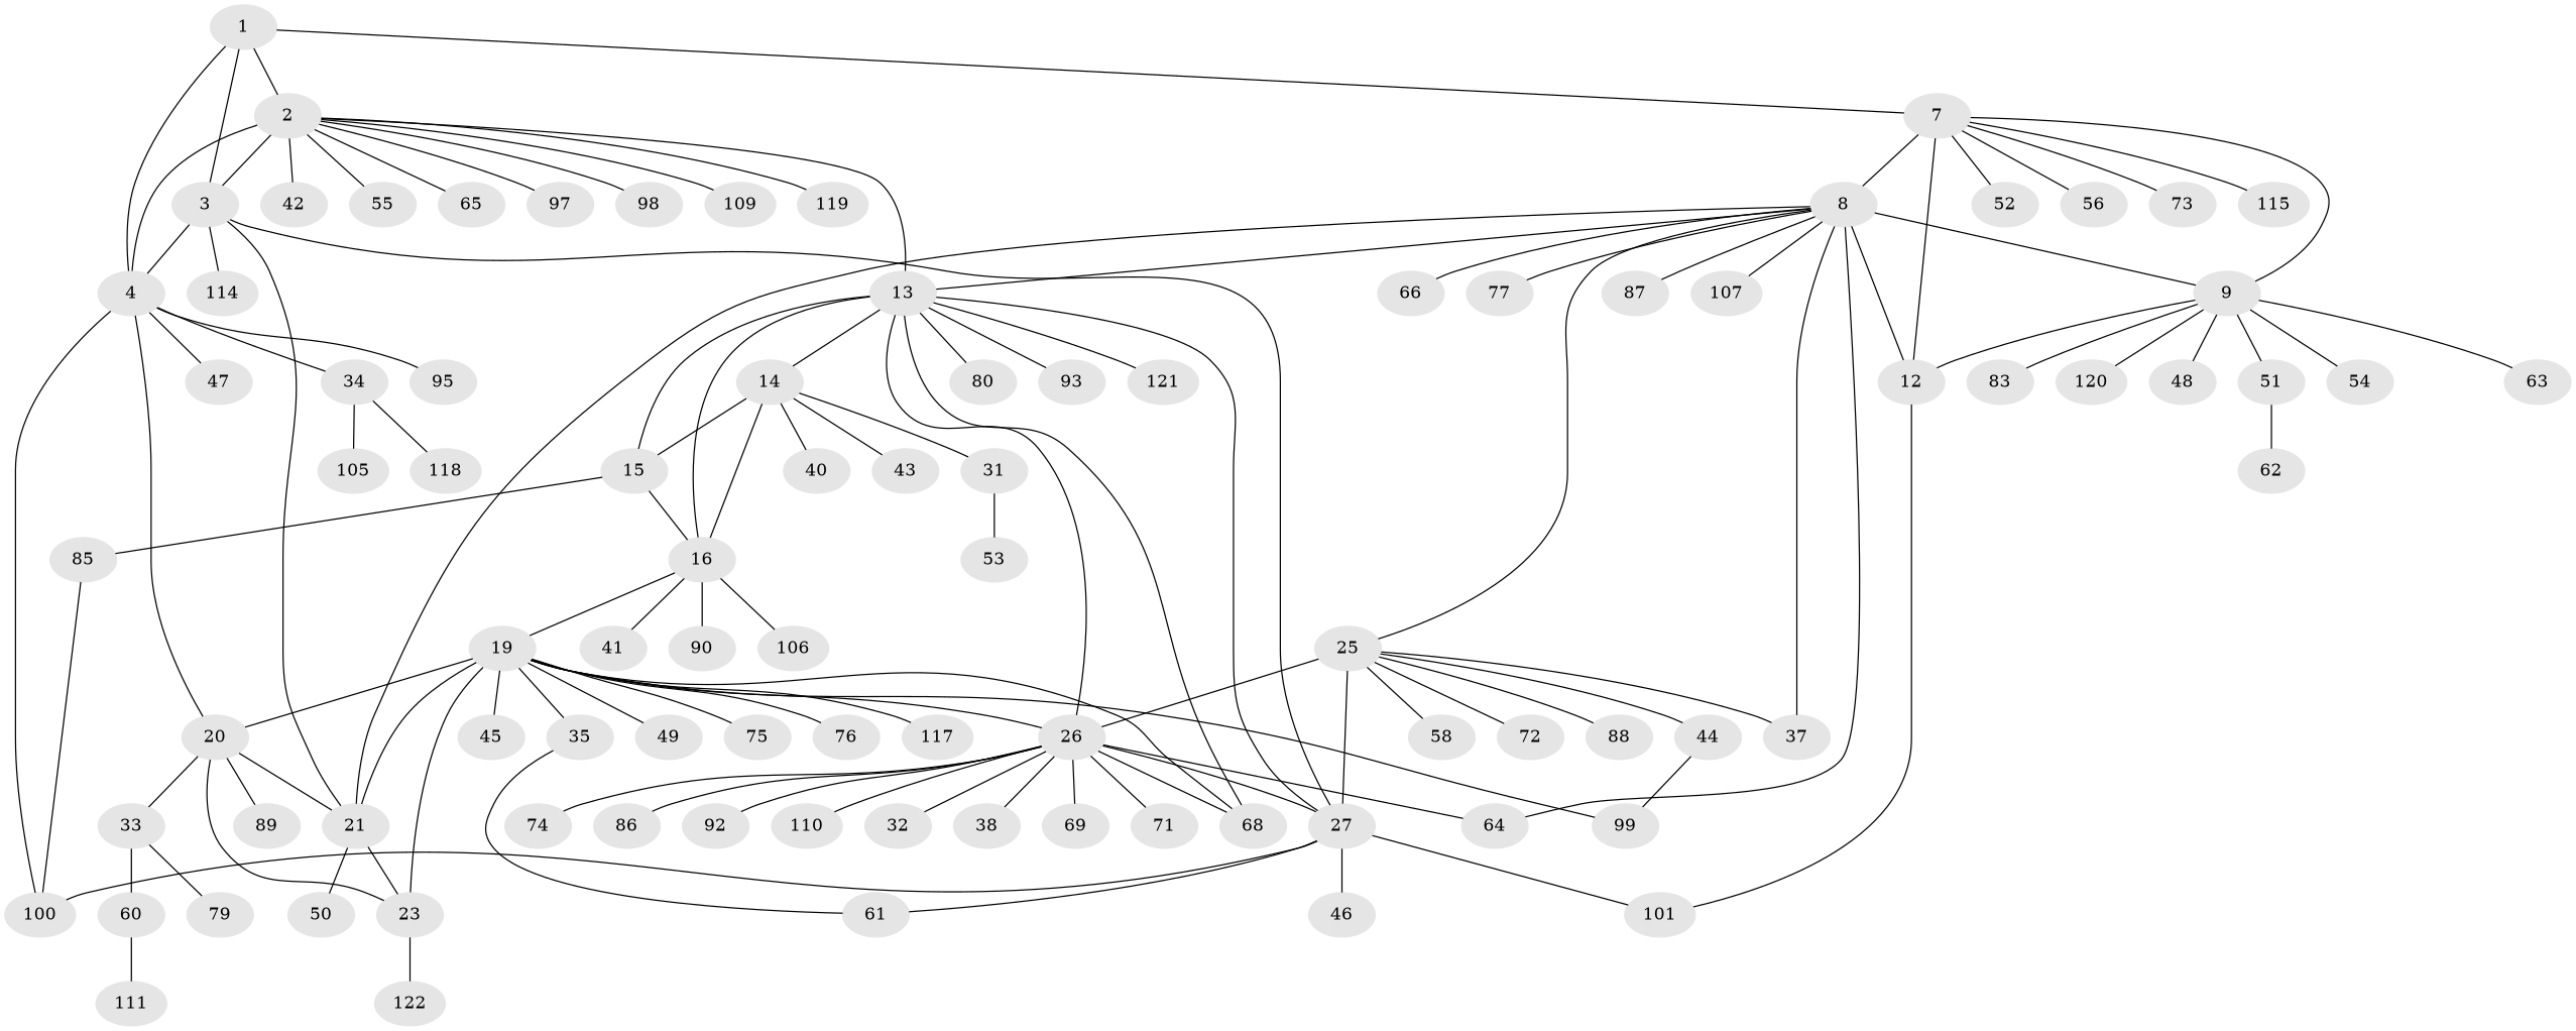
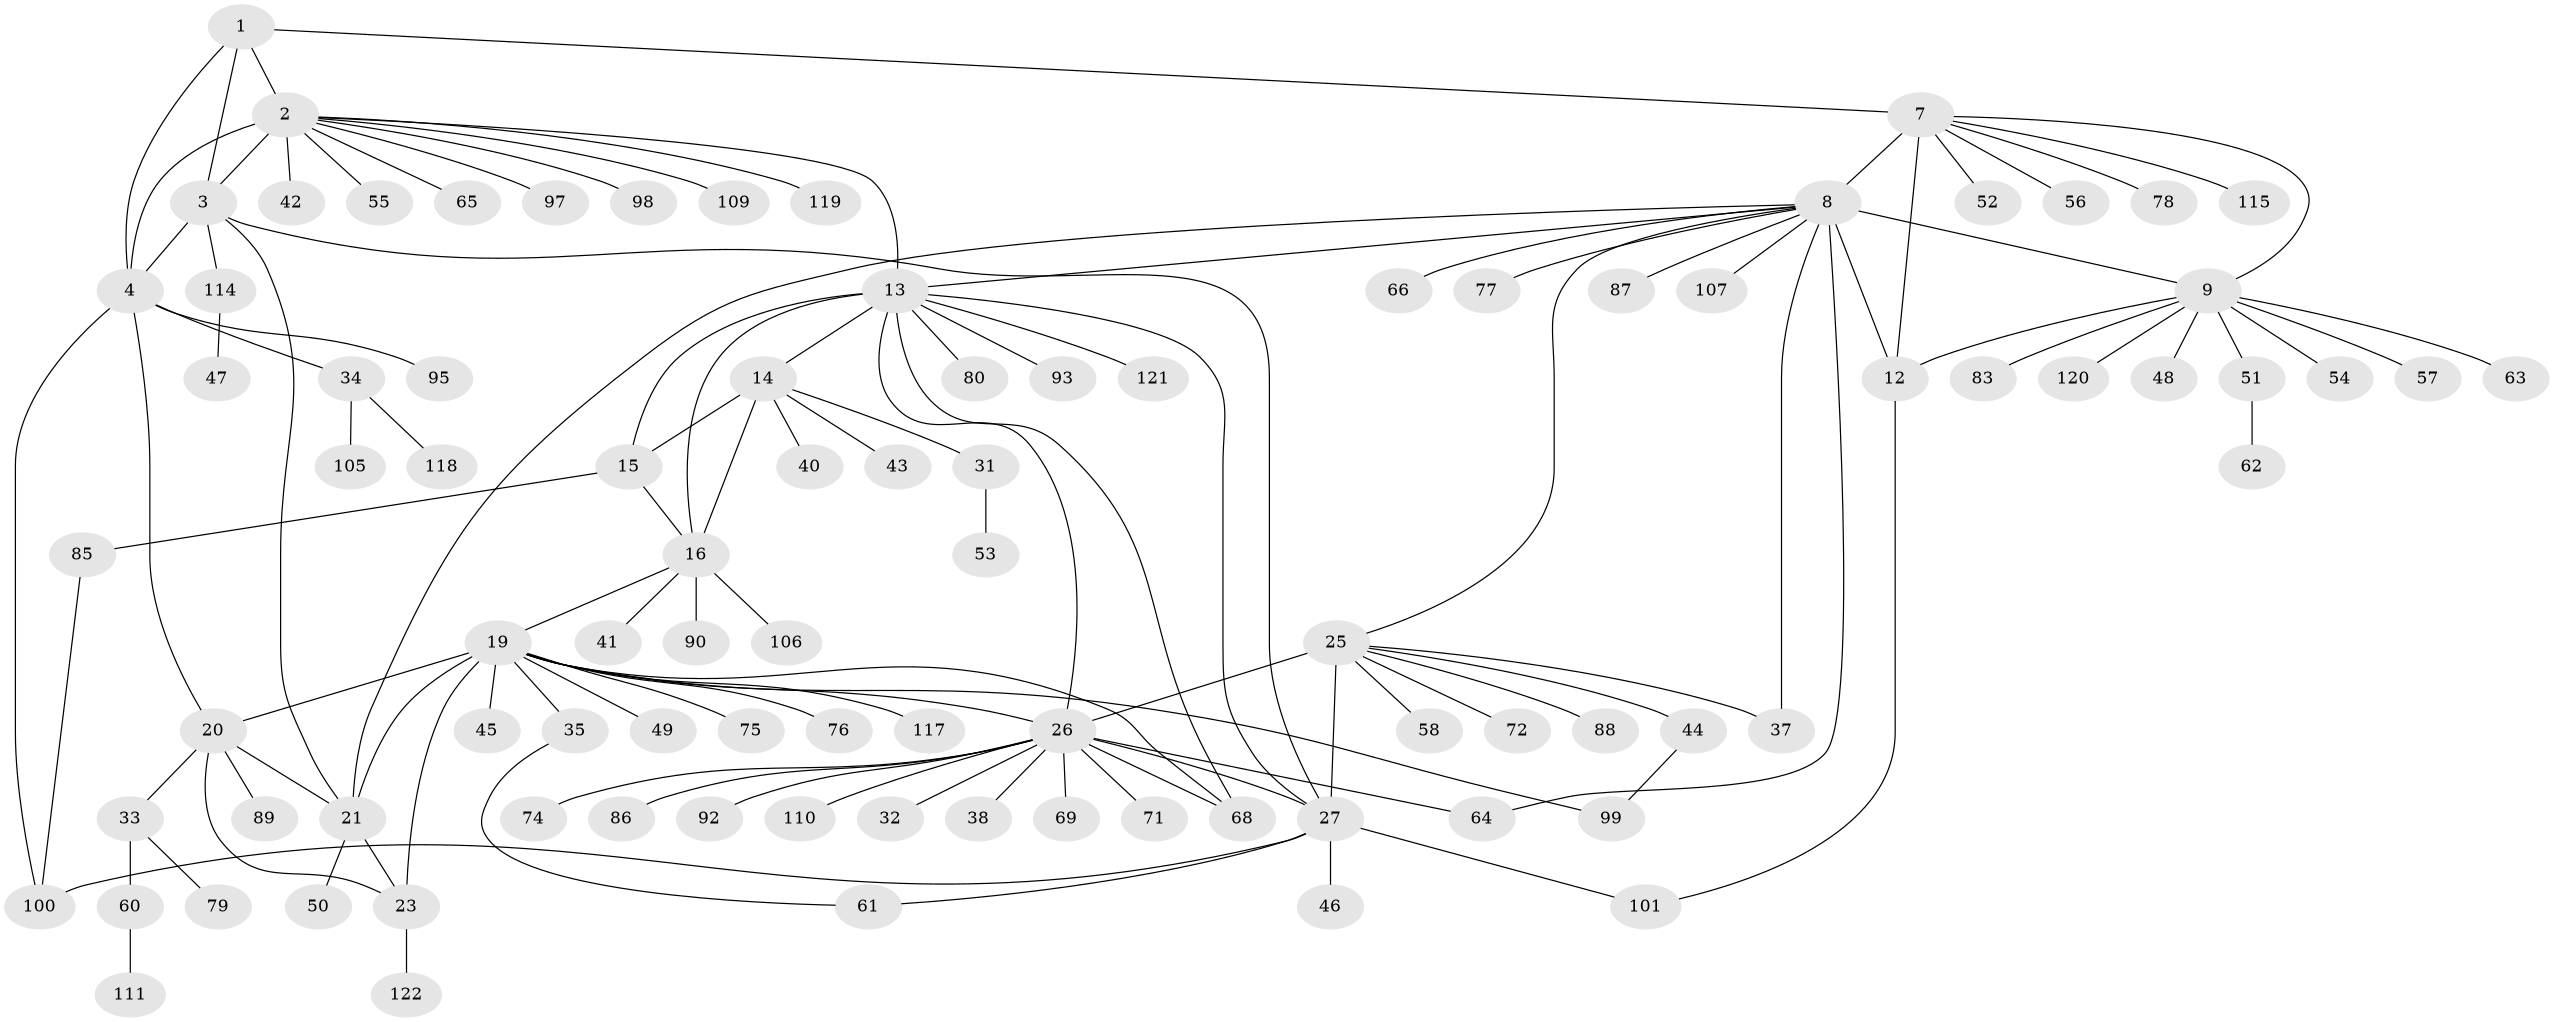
  graph {
    node [color=gray90 style=filled]
    2 [super="+6"]
    3 [super="+36"]
    4 [super="+5"]
    13 [super="+59"]
    42
    55
    65
    97
    98
    109
    119
    1
    7 [super="+11"]
    21 [super="+24"]
    27 [super="+28"]
    114
    20 [super="+39"]
    34 [super="+67"]
    47
    95
    100 [super="+116"]
    8 [super="+10"]
    9 [super="+103"]
    12
    52 [super="+91"]
    56
-   78 [label=73]
+   78
    115
    14 [super="+17"]
    15 [super="+84"]
    16 [super="+18"]
    26 [super="+30"]
    68 [super="+70"]
    n34 [label=80]
    93
    121
    23 [super="+82"]
    50
    101
    46
    61 [super="+102"]
    33 [super="+104"]
    89
    105
    118
    25 [super="+29"]
    37
    64
    66 [super="+96"]
    77 [super="+113"]
    87
    107
    48
    51
    54
+   57
    63
    83
    120
    44
    58
    72
    88
    62 [super="+80"]
    31
    40
    43
    85
    19 [super="+22"]
    41
    90
    106
    32
    38
    69
    71
    74
    86
    92
    110
    53 [super="+73"]
    35 [super="+108"]
    45 [super="+112"]
    49
    75
    76
    99
    117
    122
    60
    79
    111
    2 -- 3 [weight=2]
    2 -- 4 [weight=4]
    2 -- 13
    2 -- 42
    2 -- 55
    2 -- 65
    2 -- 97
    2 -- 98
    2 -- 109
    2 -- 119
    3 -- 4 [weight=2]
    3 -- 21
    3 -- 27
    3 -- 114
    4 -- 20
    4 -- 34
-   4 -- 47
+   114 -- 47
    4 -- 95
    4 -- 100
    13 -- 27
    13 -- 14 [weight=2]
    13 -- 15
    13 -- 16 [weight=2]
    13 -- 26
    13 -- 68
    13 -- n34
    13 -- 93
    13 -- 121
    1 -- 2 [weight=2]
    1 -- 3
    1 -- 4 [weight=2]
    1 -- 7
    7 -- 8 [weight=4]
    7 -- 9 [weight=2]
    7 -- 12 [weight=2]
    7 -- 52
    7 -- 56
    7 -- 78
    7 -- 115
    21 -- 23 [weight=2]
    21 -- 50
    27 -- 100
    27 -- 101
    27 -- 46
    27 -- 61
    20 -- 21 [weight=2]
    20 -- 23
    20 -- 33
    20 -- 89
    34 -- 105
    34 -- 118
    8 -- 13
    8 -- 21
    8 -- 9 [weight=2]
    8 -- 12 [weight=2]
    8 -- 25
    8 -- 37
    8 -- 64
    8 -- 66
    8 -- 77
    8 -- 87
    8 -- 107
    9 -- 12
    9 -- 48
    9 -- 51
    9 -- 54
+   9 -- 57
    9 -- 63
    9 -- 83
    9 -- 120
    12 -- 101
    14 -- 15 [weight=2]
    14 -- 16 [weight=4]
    14 -- 31
    14 -- 40
    14 -- 43
    15 -- 16 [weight=2]
    15 -- 85
    16 -- 19
    16 -- 41
    16 -- 90
    16 -- 106
    26 -- 27 [weight=4]
    26 -- 68
    26 -- 64
    26 -- 32
    26 -- 38
    26 -- 69
    26 -- 71
    26 -- 74
    26 -- 86
    26 -- 92
    26 -- 110
    23 -- 122
    33 -- 60
    33 -- 79
    25 -- 27 [weight=4]
    25 -- 26 [weight=4]
    25 -- 37
    25 -- 44
    25 -- 58
    25 -- 72
    25 -- 88
    51 -- 62
    44 -- 99
    31 -- 53
    85 -- 100
    19 -- 21 [weight=4]
    19 -- 20 [weight=2]
    19 -- 26
    19 -- 68
    19 -- 23 [weight=2]
    19 -- 35
    19 -- 45
    19 -- 49
    19 -- 75
    19 -- 76
    19 -- 99
    19 -- 117
    35 -- 61
    60 -- 111
  }
